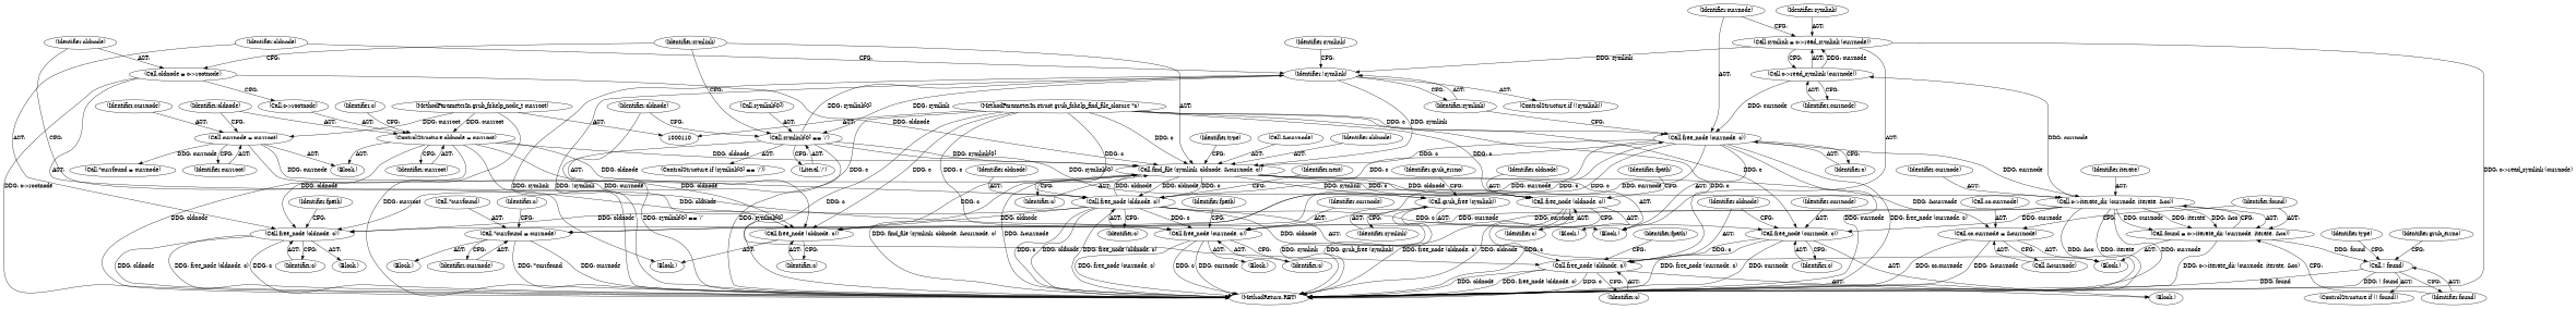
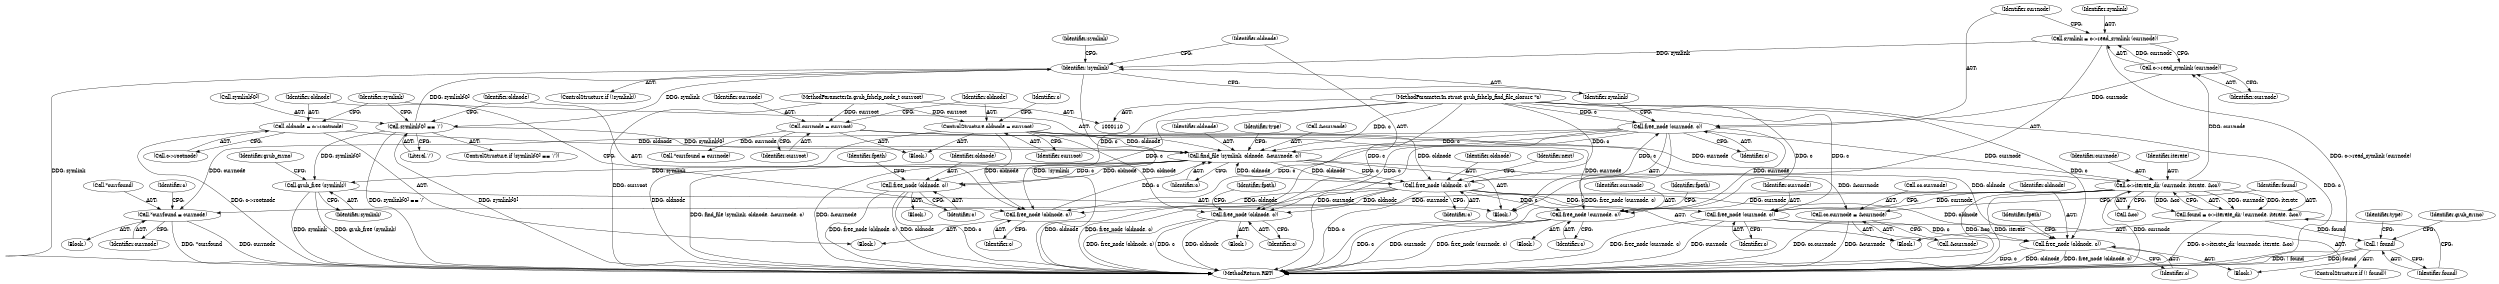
  digraph {
    n1 [label="(Call,symlink = c->read_symlink (currnode))"]
    n2 [label="(Call,c->read_symlink (currnode))"]
    n3 [label="(Identifier,!symlink)"]
    n4 [label="(MethodReturn,RET)"]
    n5 [label="(Block,)"]
    n6 [label="(Call,free_node (currnode, c))"]
    n7 [label="(Identifier,currnode)"]
    n8 [label="(Call,find_file (symlink, oldnode, &currnode, c))"]
    n9 [label="(Call,symlink[0] == '/')"]
    n10 [label="(ControlStructure,if (!symlink))"]
    n11 [label="(Identifier,symlink)"]
    n12 [label="(Call,c->iterate_dir (currnode, iterate, &cc))"]
    n13 [label="(Call,free_node (currnode, c))"]
    n14 [label="(Call,*currfound = currnode)"]
    n15 [label="(Call,free_node (oldnode, c))"]
    n16 [label="(Call,free_node (oldnode, c))"]
    n17 [label="(Identifier,c)"]
    n18 [label="(Call,free_node (currnode, c))"]
    n19 [label="(Call,found = c->iterate_dir (currnode, iterate, &cc))"]
+   n20 [label="(Call,&cc)"]
    n21 [label="(Block,)"]
    n22 [label="(Identifier,c)"]
    n23 [label="(Call,free_node (oldnode, c))"]
    n24 [label="(Identifier,c)"]
    n25 [label="(Block,)"]
    n26 [label="(Block,)"]
    n27 [label="(Call,! found)"]
    n28 [label="(Block,)"]
    n29 [label="(Identifier,currnode)"]
    n30 [label="(Call,free_node (oldnode, c))"]
    n31 [label="(Call,cc.currnode = &currnode)"]
    n32 [label="(Call,grub_free (symlink))"]
    n33 [label="(Call,free_node (oldnode, c))"]
    n34 [label="(Identifier,c)"]
    n35 [label="(Block,)"]
    n36 [label="(Identifier,c)"]
    n37 [label="(Block,)"]
    n38 [label="(Identifier,c)"]
    n39 [label="(Identifier,c)"]
    n40 [label="(Identifier,c)"]
    n41 [label="(Call,&currnode)"]
    n42 [label="(Identifier,symlink)"]
    n43 [label="(Block,)"]
    n44 [label="(Identifier,c)"]
    n45 [label="(ControlStructure,if (symlink[0] == '/'))"]
    n46 [label="(Literal,'/')"]
    n47 [label="(ControlStructure,oldnode = currroot)"]
    n48 [label="(Identifier,currroot)"]
    n49 [label="(Block,)"]
    n50 [label="(MethodParameterIn,grub_fshelp_node_t currroot)"]
    n51 [label="(Call,currnode = currroot)"]
    1000110
    n53 [label="(Identifier,currroot)"]
    n54 [label="(Call,*currfound = currnode)"]
    n55 [label="(Call,oldnode = c->rootnode)"]
    n56 [label="(Call,c->rootnode)"]
    n57 [label="(MethodParameterIn,struct grub_fshelp_find_file_closure *c)"]
    n58 [label="(ControlStructure,if (! found))"]
    n59 [label="(Identifier,found)"]
    n60 [label="(Identifier,c)"]
    n61 [label="(Identifier,currnode)"]
    n62 [label="(Identifier,found)"]
    n63 [label="(Identifier,type)"]
    n64 [label="(Identifier,oldnode)"]
    n65 [label="(Identifier,oldnode)"]
    n66 [label="(Identifier,c)"]
    n67 [label="(Identifier,oldnode)"]
    n68 [label="(Identifier,symlink)"]
    n69 [label="(Identifier,currnode)"]
    n70 [label="(Identifier,type)"]
    n71 [label="(Identifier,grub_errno)"]
    n72 [label="(Call,cc.currnode)"]
    n73 [label="(Identifier,iterate)"]
    n74 [label="(Identifier,oldnode)"]
    n75 [label="(Identifier,grub_errno)"]
    n76 [label="(Identifier,currnode)"]
    n77 [label="(Call,*currfound)"]
    n78 [label="(Identifier,fpath)"]
    n79 [label="(Call,&currnode)"]
    n80 [label="(Identifier,fpath)"]
    n81 [label="(Identifier,next)"]
    n82 [label="(Identifier,fpath)"]
    n83 [label="(Identifier,fpath)"]
    n84 [label="(Identifier,oldnode)"]
    n85 [label="(Identifier,currnode)"]
    n86 [label="(Identifier,currnode)"]
    n87 [label="(Identifier,oldnode)"]
    n88 [label="(Identifier,oldnode)"]
    n89 [label="(Identifier,symlink)"]
    n90 [label="(Identifier,symlink)"]
    n91 [label="(Call,symlink[0])"]
    n92 [label="(Identifier,oldnode)"]
    n1 -> n2 [label="CFG: "]
    n1 -> n3 [label="DDG: symlink"]
    n1 -> n4 [label="DDG: c->read_symlink (currnode)"]
    n1 -> n5 [label="AST: "]
    n2 -> n1 [label="AST: "]
    n2 -> n1 [label="DDG: currnode"]
    n2 -> n6 [label="DDG: currnode"]
    n2 -> n7 [label="CFG: "]
    n3 -> n4 [label="DDG: symlink"]
    n3 -> n4 [label="DDG: !symlink"]
-   n3 -> n8 [label="DDG: symlink"]
    n3 -> n9 [label="DDG: symlink"]
    n3 -> n10 [label="AST: "]
    n3 -> n11 [label="CFG: "]
    n6 -> n4 [label="DDG: currnode"]
    n6 -> n4 [label="DDG: free_node (currnode, c)"]
    n6 -> n5 [label="AST: "]
    n6 -> n8 [label="DDG: c"]
    n6 -> n12 [label="DDG: currnode"]
    n6 -> n13 [label="DDG: currnode"]
    n6 -> n14 [label="DDG: currnode"]
    n6 -> n15 [label="DDG: c"]
    n6 -> n16 [label="DDG: c"]
    n6 -> n17 [label="CFG: "]
    n7 -> n2 [label="AST: "]
    n8 -> n4 [label="DDG: find_file (symlink, oldnode, &currnode, c)"]
    n8 -> n4 [label="DDG: &currnode"]
    n8 -> n5 [label="AST: "]
    n8 -> n30 [label="DDG: oldnode"]
    n8 -> n30 [label="DDG: c"]
    n8 -> n31 [label="DDG: &currnode"]
    n8 -> n32 [label="DDG: symlink"]
    n8 -> n33 [label="DDG: oldnode"]
    n8 -> n33 [label="DDG: c"]
    n8 -> n34 [label="CFG: "]
    n9 -> n3 [label="DDG: symlink[0]"]
    n9 -> n4 [label="DDG: symlink[0] == '/'"]
    n9 -> n4 [label="DDG: symlink[0]"]
    n9 -> n8 [label="DDG: symlink[0]"]
    n9 -> n32 [label="DDG: symlink[0]"]
    n9 -> n45 [label="AST: "]
    n9 -> n46 [label="CFG: "]
    n11 -> n3 [label="AST: "]
    n11 -> n6 [label="CFG: "]
    n12 -> n2 [label="DDG: currnode"]
    n12 -> n4 [label="DDG: &cc"]
    n12 -> n4 [label="DDG: iterate"]
    n12 -> n4 [label="DDG: currnode"]
    n12 -> n13 [label="DDG: currnode"]
    n12 -> n14 [label="DDG: currnode"]
    n12 -> n18 [label="DDG: currnode"]
    n12 -> n19 [label="AST: "]
    n12 -> n19 [label="DDG: currnode"]
    n12 -> n19 [label="DDG: iterate"]
    n12 -> n19 [label="DDG: &cc"]
+   n12 -> n20 [label="CFG: "]
    n13 -> n4 [label="DDG: currnode"]
    n13 -> n4 [label="DDG: free_node (currnode, c)"]
    n13 -> n4 [label="DDG: c"]
    n13 -> n21 [label="AST: "]
    n13 -> n22 [label="CFG: "]
    n14 -> n4 [label="DDG: currnode"]
    n14 -> n4 [label="DDG: *currfound"]
    n14 -> n28 [label="AST: "]
    n14 -> n29 [label="CFG: "]
    n15 -> n8 [label="DDG: c"]
    n15 -> n35 [label="AST: "]
    n15 -> n36 [label="CFG: "]
    n16 -> n4 [label="DDG: c"]
    n16 -> n4 [label="DDG: oldnode"]
    n16 -> n4 [label="DDG: free_node (oldnode, c)"]
    n16 -> n37 [label="AST: "]
    n16 -> n38 [label="CFG: "]
    n17 -> n6 [label="AST: "]
    n18 -> n4 [label="DDG: free_node (currnode, c)"]
    n18 -> n4 [label="DDG: currnode"]
    n18 -> n23 [label="DDG: c"]
    n18 -> n24 [label="CFG: "]
    n18 -> n25 [label="AST: "]
    n19 -> n4 [label="DDG: c->iterate_dir (currnode, iterate, &cc)"]
    n19 -> n12 [label="CFG: "]
    n19 -> n26 [label="AST: "]
    n19 -> n27 [label="DDG: found"]
+   n20 -> n12 [label="AST: "]
    n22 -> n13 [label="AST: "]
    n23 -> n4 [label="DDG: oldnode"]
    n23 -> n4 [label="DDG: free_node (oldnode, c)"]
    n23 -> n4 [label="DDG: c"]
    n23 -> n25 [label="AST: "]
    n23 -> n40 [label="CFG: "]
    n24 -> n18 [label="AST: "]
    n27 -> n4 [label="DDG: ! found"]
    n27 -> n4 [label="DDG: found"]
    n27 -> n58 [label="AST: "]
    n27 -> n59 [label="CFG: "]
    n29 -> n14 [label="AST: "]
    n30 -> n4 [label="DDG: oldnode"]
    n30 -> n4 [label="DDG: free_node (oldnode, c)"]
    n30 -> n4 [label="DDG: c"]
    n30 -> n6 [label="DDG: c"]
    n30 -> n8 [label="DDG: oldnode"]
    n30 -> n13 [label="DDG: c"]
    n30 -> n15 [label="DDG: oldnode"]
    n30 -> n16 [label="DDG: oldnode"]
    n30 -> n18 [label="DDG: c"]
    n30 -> n23 [label="DDG: oldnode"]
    n30 -> n26 [label="AST: "]
    n30 -> n39 [label="CFG: "]
    n31 -> n4 [label="DDG: cc.currnode"]
    n31 -> n4 [label="DDG: &currnode"]
    n31 -> n26 [label="AST: "]
    n31 -> n41 [label="CFG: "]
    n32 -> n4 [label="DDG: symlink"]
    n32 -> n4 [label="DDG: grub_free (symlink)"]
    n32 -> n5 [label="AST: "]
    n32 -> n42 [label="CFG: "]
    n33 -> n4 [label="DDG: c"]
    n33 -> n4 [label="DDG: free_node (oldnode, c)"]
    n33 -> n4 [label="DDG: oldnode"]
    n33 -> n43 [label="AST: "]
    n33 -> n44 [label="CFG: "]
    n34 -> n8 [label="AST: "]
    n36 -> n15 [label="AST: "]
    n38 -> n16 [label="AST: "]
    n39 -> n30 [label="AST: "]
    n40 -> n23 [label="AST: "]
    n41 -> n31 [label="AST: "]
    n42 -> n32 [label="AST: "]
    n44 -> n33 [label="AST: "]
    n46 -> n9 [label="AST: "]
    n47 -> n4 [label="DDG: oldnode"]
    n47 -> n8 [label="DDG: oldnode"]
    n47 -> n15 [label="DDG: oldnode"]
    n47 -> n16 [label="DDG: oldnode"]
    n47 -> n23 [label="DDG: oldnode"]
    n47 -> n30 [label="DDG: oldnode"]
    n47 -> n48 [label="CFG: "]
    n47 -> n49 [label="AST: "]
    n48 -> n47 [label="AST: "]
    n50 -> n4 [label="DDG: currroot"]
    n50 -> n47 [label="DDG: currroot"]
    n50 -> n51 [label="DDG: currroot"]
    n50 -> 1000110 [label="AST: "]
    n51 -> n12 [label="DDG: currnode"]
    n51 -> n13 [label="DDG: currnode"]
    n51 -> n49 [label="AST: "]
    n51 -> n53 [label="CFG: "]
    n51 -> n54 [label="DDG: currnode"]
    n53 -> n51 [label="AST: "]
    n55 -> n4 [label="DDG: c->rootnode"]
    n55 -> n8 [label="DDG: oldnode"]
    n55 -> n35 [label="AST: "]
    n55 -> n56 [label="CFG: "]
-   n56 -> n47 [label="AST: "]
+   n56 -> n55 [label="AST: "]
    n57 -> n4 [label="DDG: c"]
    n57 -> n6 [label="DDG: c"]
    n57 -> n8 [label="DDG: c"]
    n57 -> n13 [label="DDG: c"]
    n57 -> n15 [label="DDG: c"]
    n57 -> n16 [label="DDG: c"]
    n57 -> n18 [label="DDG: c"]
    n57 -> n23 [label="DDG: c"]
    n57 -> n30 [label="DDG: c"]
    n57 -> n33 [label="DDG: c"]
    n57 -> 1000110 [label="AST: "]
    n59 -> n19 [label="CFG: "]
    n59 -> n27 [label="AST: "]
    n60 -> n47 [label="CFG: "]
    n61 -> n12 [label="AST: "]
    n62 -> n19 [label="AST: "]
    n62 -> n31 [label="CFG: "]
    n63 -> n27 [label="CFG: "]
    n64 -> n8 [label="AST: "]
    n65 -> n18 [label="CFG: "]
    n65 -> n23 [label="AST: "]
    n66 -> n14 [label="CFG: "]
    n67 -> n30 [label="AST: "]
    n68 -> n3 [label="CFG: "]
    n69 -> n51 [label="AST: "]
    n70 -> n8 [label="CFG: "]
    n71 -> n32 [label="CFG: "]
    n72 -> n31 [label="AST: "]
    n73 -> n12 [label="AST: "]
    n74 -> n9 [label="CFG: "]
    n74 -> n15 [label="AST: "]
    n75 -> n27 [label="CFG: "]
    n76 -> n1 [label="CFG: "]
    n76 -> n6 [label="AST: "]
    n77 -> n14 [label="AST: "]
    n78 -> n13 [label="CFG: "]
    n79 -> n8 [label="AST: "]
    n80 -> n16 [label="CFG: "]
    n81 -> n30 [label="CFG: "]
    n82 -> n23 [label="CFG: "]
    n83 -> n33 [label="CFG: "]
    n84 -> n33 [label="AST: "]
    n85 -> n13 [label="AST: "]
    n86 -> n18 [label="AST: "]
    n87 -> n3 [label="CFG: "]
    n87 -> n16 [label="AST: "]
    n88 -> n47 [label="AST: "]
    n88 -> n51 [label="CFG: "]
    n89 -> n1 [label="AST: "]
    n90 -> n8 [label="AST: "]
    n90 -> n9 [label="CFG: "]
    n90 -> n55 [label="CFG: "]
    n91 -> n9 [label="AST: "]
    n92 -> n15 [label="CFG: "]
    n92 -> n55 [label="AST: "]
  }
